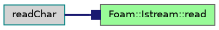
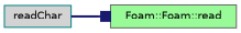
  digraph {
    rankdir=LR
    node [fontname=Helvetica fontsize=10 shape=record style=filled]
    n1 [color=teal fillcolor=lightgrey fontcolor=black height=0.2 label=readChar width=0.4]
-   n2 [color=gray40 height=0.2 label="Foam::Istream::read" width=0.4 fillcolor=palegreen]
+   n2 [color=gray40 height=0.2 label="Foam::Foam::read" width=0.4 fillcolor=palegreen]
    n1 -> n2 [color=midnightblue fontname=Helvetica fontsize=10 labelfontname=Helvetica labelfontsize=10 style=bold arrowhead=box]
  }
